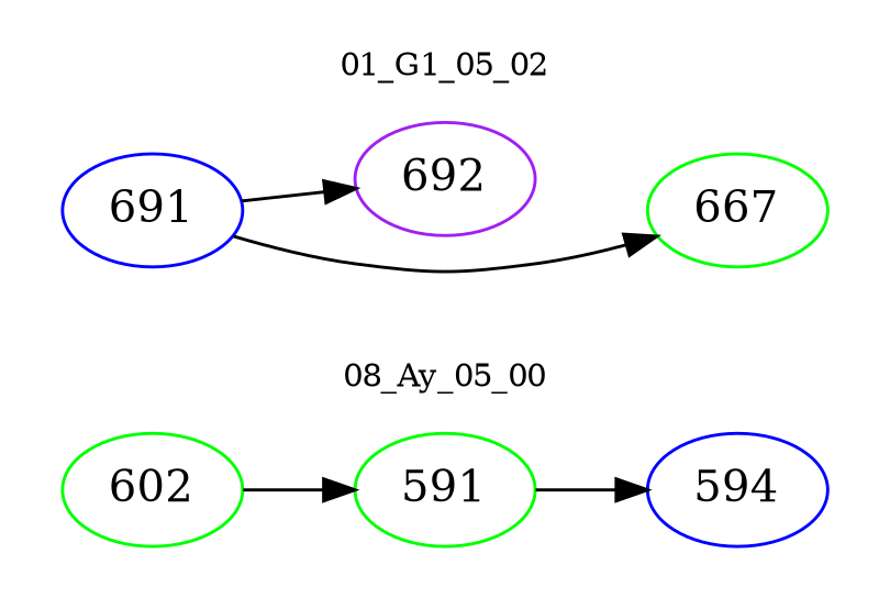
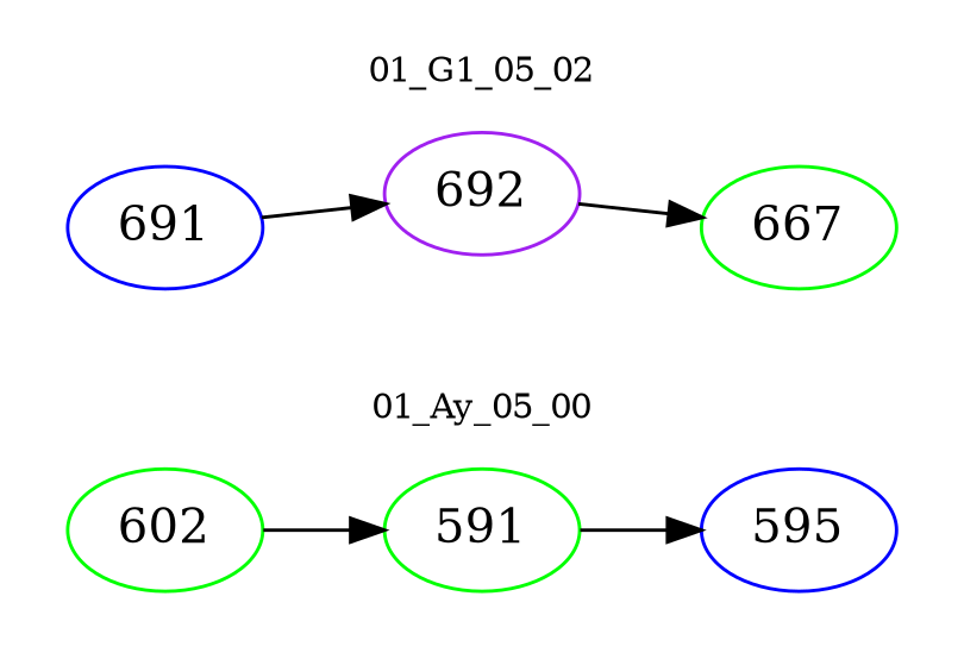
  digraph {
    rankdir=LR
    node [color=green]
    edge [color=black]
    n1 [label=591]
-   n2 [color=blue label=594]
+   n2 [color=blue label=595]
    n3 [label=602]
    n4 [color=blue label=691]
    n5 [label=667]
    n6 [color=purple label=692]
    subgraph cluster_1 {
      color=white
      fontsize=10
-     label="08_Ay_05_00"
+     label="01_Ay_05_00"
      n1
      n2
      n3
    }
    subgraph cluster_2 {
      color=white
      fontsize=10
      label="01_G1_05_02"
      n4
      n5
      n6
    }
    n1 -> n2
    n3 -> n1
-   n4 -> n5
+   n6 -> n5
    n4 -> n6
  }
